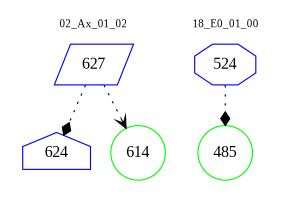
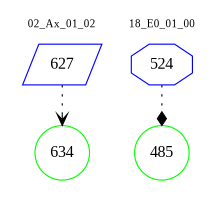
  digraph {
    fontname="Liberation Serif"
    node [color=blue fontname="Liberation Serif" shape=circle]
    edge [arrowhead=diamond color=black fontname="Liberation Serif" style=dotted]
    n1 [label=627 shape=parallelogram]
-   n2 [label=624 shape=house]
-   n3 [color=green label=614]
+   n3 [color=green label=634]
    n4 [label=524 shape=octagon]
    n5 [color=green label=485]
    subgraph cluster_1 {
      color=white
      fontsize=10
      label="02_Ax_01_02"
      n1
-     n2
      n3
    }
    subgraph cluster_2 {
      color=white
      fontsize=10
      label="18_E0_01_00"
      n4
      n5
    }
-   n1 -> n2
    n1 -> n3 [arrowhead=vee]
    n4 -> n5
  }
